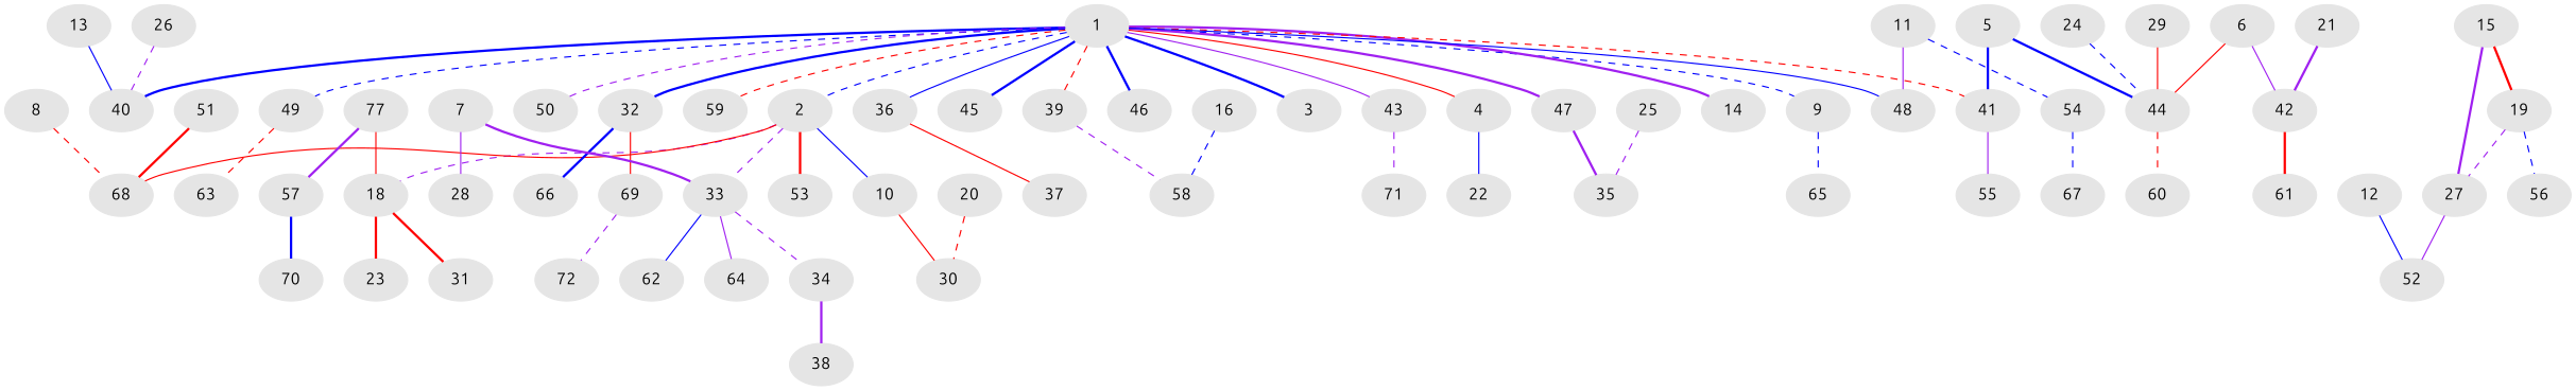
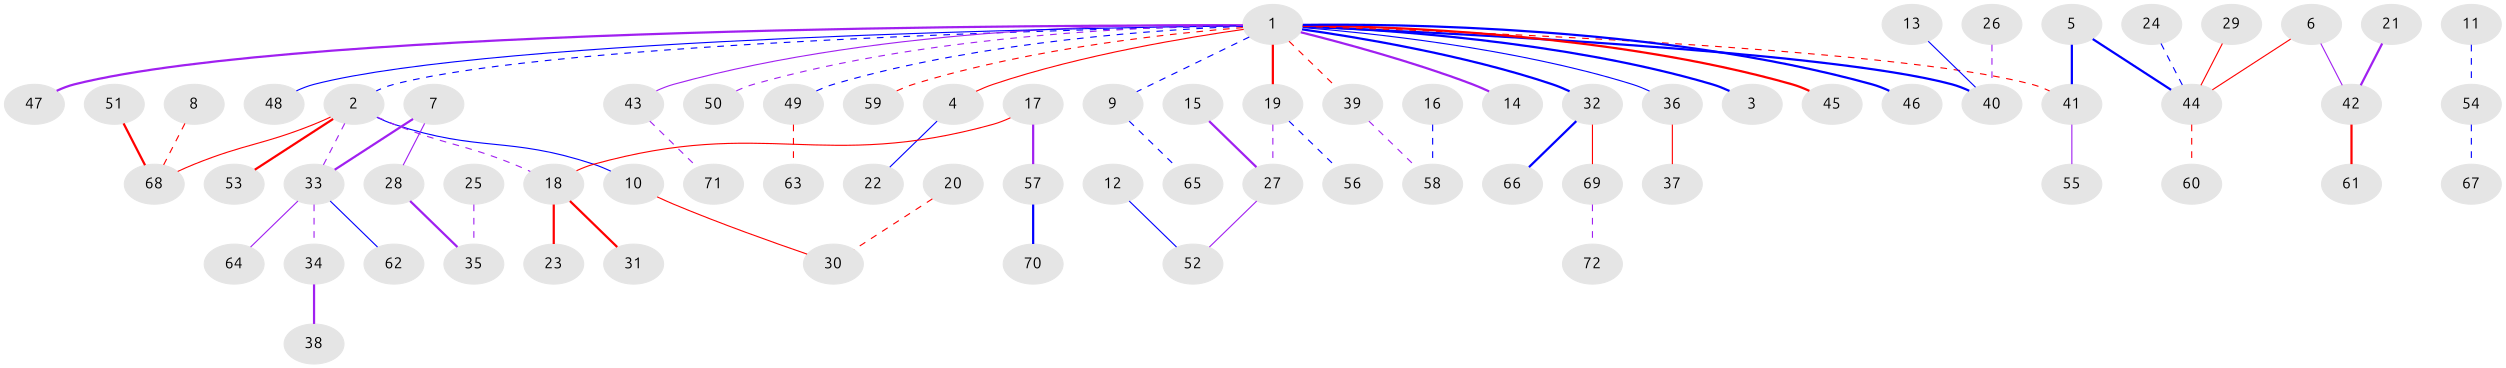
  graph {
    fontname=Ubuntu
    node [color=gray90 fontname=Ubuntu style=filled]
    edge [color=purple fontname=Ubuntu style=dashed weight=1.0]
    1
    2
    3
    4
    9
    14
    19
    32
    36
    39
    40
    41
    43
    45
    46
    47
    48
    49
    50
    59
    10
    18
    33
    53
    68
    22
    65
    27
    56
    66
    69
    37
    58
    55
    71
    63
    30
    23
    31
    34
    62
    64
    5
    44
    60
    6
    42
    61
    7
    28
    35
    8
    11
    54
    67
    12
    52
    13
    15
    16
-   17 [label=77]
+   17
    57
    70
    20
    21
    24
    25
    26
    29
    72
    38
    51
    1 -- 2 [color=blue]
    1 -- 3 [color=blue style=bold]
    1 -- 4 [color=red style=solid]
    1 -- 9 [color=blue]
    1 -- 14 [style=bold]
-   15 -- 19 [color=red style=bold]
+   1 -- 19 [color=red style=bold]
    1 -- 32 [color=blue style=bold]
    1 -- 36 [color=blue style=solid]
    1 -- 39 [color=red]
    1 -- 40 [color=blue style=bold]
    1 -- 41 [color=red]
    1 -- 43 [style=solid]
-   1 -- 45 [color=blue style=bold]
+   1 -- 45 [color=red style=bold]
    1 -- 46 [color=blue style=bold]
    1 -- 47 [style=bold]
    1 -- 48 [color=blue style=solid]
    1 -- 49 [color=blue]
    1 -- 50
    1 -- 59 [color=red]
    2 -- 10 [color=blue style=solid]
    2 -- 18
    2 -- 33
    2 -- 53 [color=red style=bold]
    2 -- 68 [color=red style=solid]
    4 -- 22 [color=blue style=solid]
    9 -- 65 [color=blue]
    19 -- 27
    19 -- 56 [color=blue]
    32 -- 66 [color=blue style=bold]
    32 -- 69 [color=red style=solid]
    36 -- 37 [color=red style=solid]
    39 -- 58
    41 -- 55 [style=solid]
    43 -- 71
    49 -- 63 [color=red]
    10 -- 30 [color=red style=solid]
    18 -- 23 [color=red style=bold]
    18 -- 31 [color=red style=bold]
    33 -- 34
    33 -- 62 [color=blue style=solid]
    33 -- 64 [style=solid]
    27 -- 52 [style=solid]
    69 -- 72
    34 -- 38 [style=bold]
    5 -- 41 [color=blue style=bold]
    5 -- 44 [color=blue style=bold]
    44 -- 60 [color=red]
    6 -- 44 [color=red style=solid]
    6 -- 42 [style=solid]
    42 -- 61 [color=red style=bold]
    7 -- 33 [style=bold]
    7 -- 28 [style=solid]
-   47 -- 35 [style=bold]
+   28 -- 35 [style=bold]
    8 -- 68 [color=red]
-   11 -- 48 [style=solid]
    11 -- 54 [color=blue]
    54 -- 67 [color=blue]
    12 -- 52 [color=blue style=solid]
    13 -- 40 [color=blue style=solid]
    15 -- 27 [style=bold]
    16 -- 58 [color=blue]
    17 -- 18 [color=red style=solid]
    17 -- 57 [style=bold]
    57 -- 70 [color=blue style=bold]
    20 -- 30 [color=red]
    21 -- 42 [style=bold]
    24 -- 44 [color=blue]
    25 -- 35
    26 -- 40
    29 -- 44 [color=red style=solid]
    51 -- 68 [color=red style=bold]
  }
